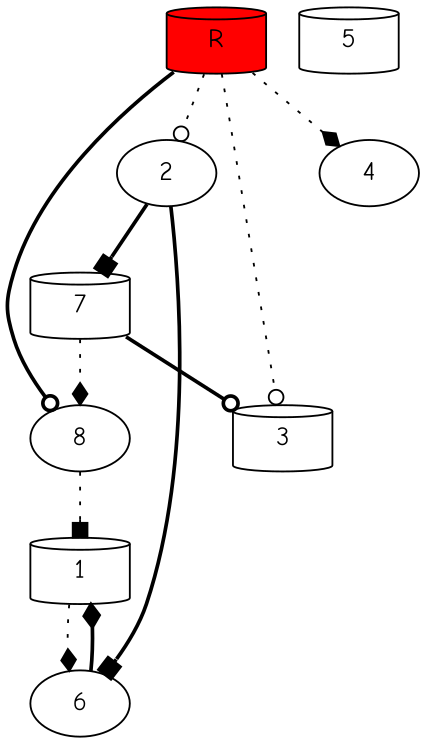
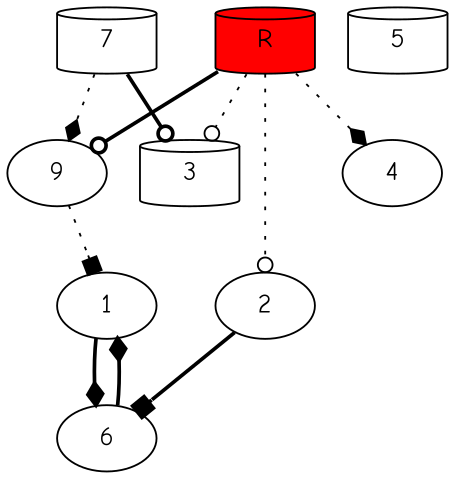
  digraph {
    fontname="Comic Neue"
    node [fontname="Comic Neue" shape=cylinder]
    edge [arrowhead=diamond fontname="Comic Neue" style=dotted]
-   1
+   1 [shape=ellipse]
    6 [shape=ellipse]
    2 [shape=ellipse]
    7
    3
-   8 [shape=ellipse]
+   8 [shape=ellipse label=9]
    5
    R [fillcolor="#ff0000" style=filled]
    4 [shape=ellipse]
-   1 -> 6
+   1 -> 6 [style=bold]
    6 -> 1 [style=bold]
    2 -> 6 [arrowhead=box style=bold]
-   2 -> 7 [arrowhead=box style=bold]
    7 -> 3 [arrowhead=odot style=bold]
    7 -> 8
    8 -> 1 [arrowhead=box]
    R -> 2 [arrowhead=odot]
    R -> 3 [arrowhead=odot]
    R -> 8 [arrowhead=odot style=bold]
    R -> 4
  }
